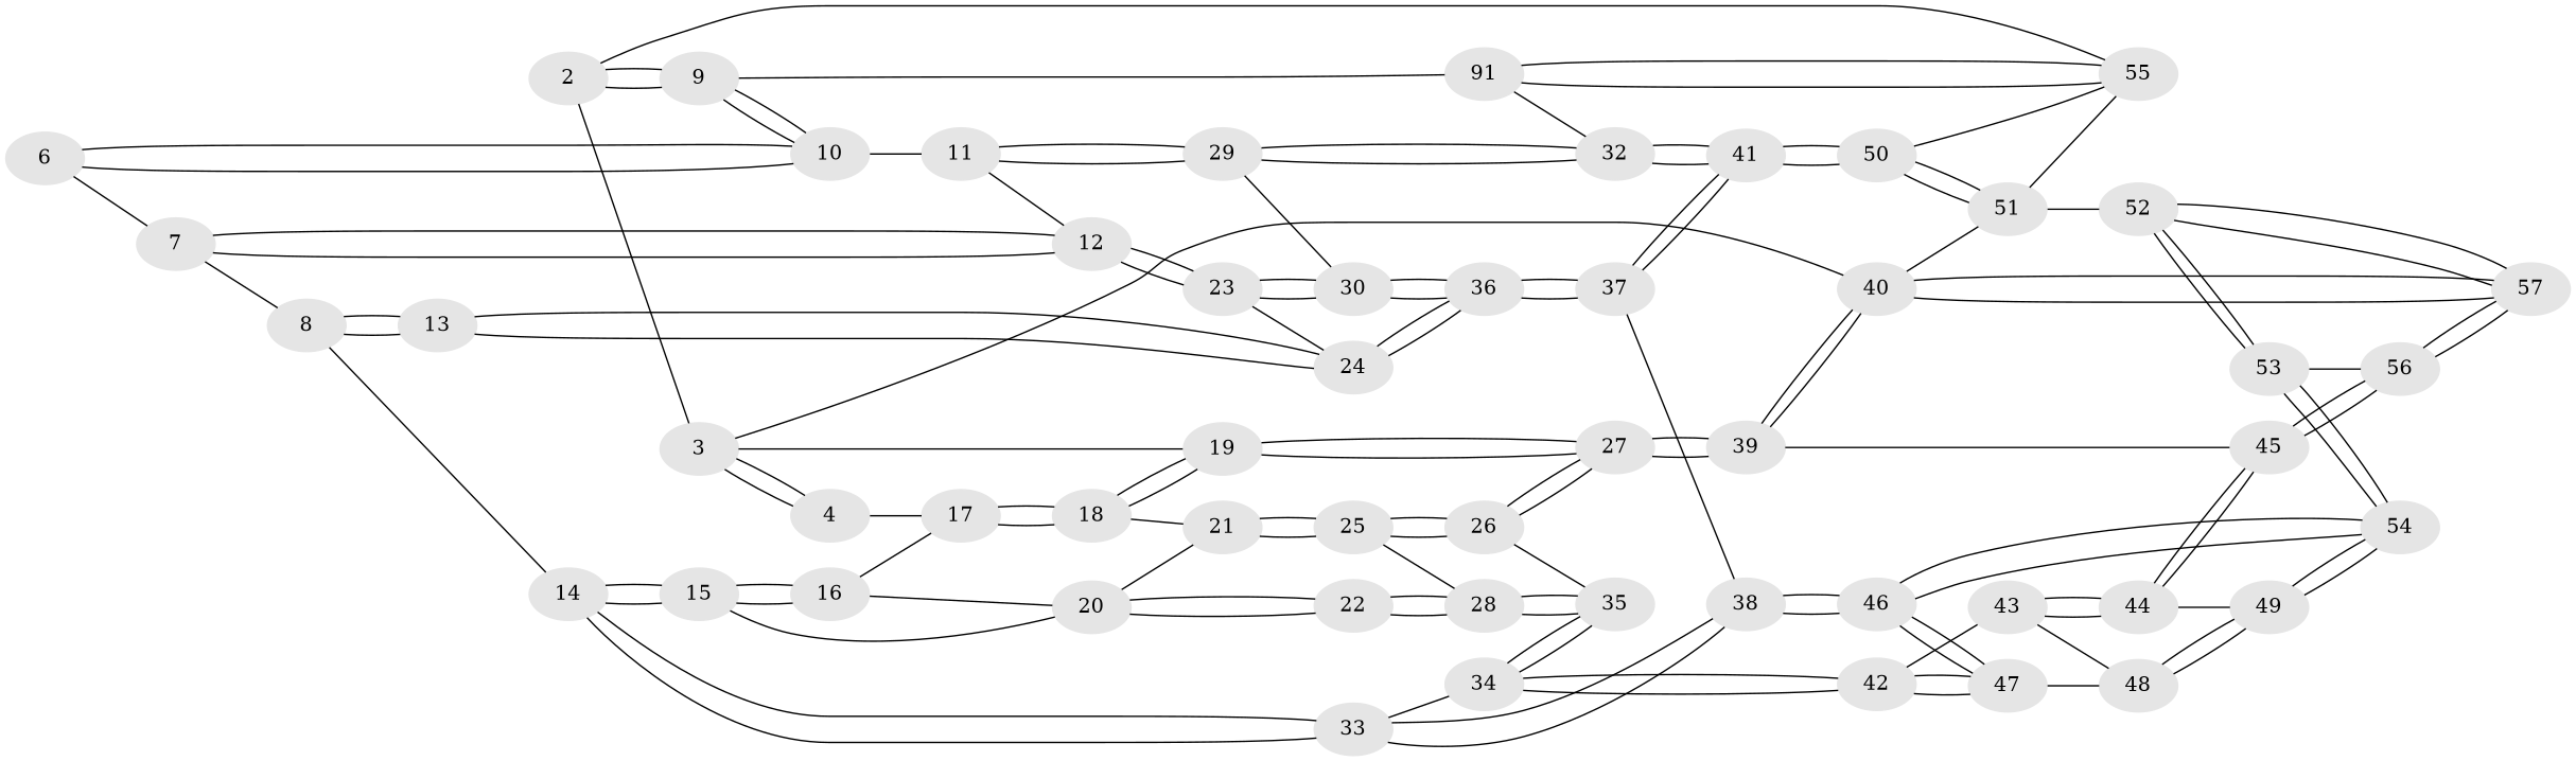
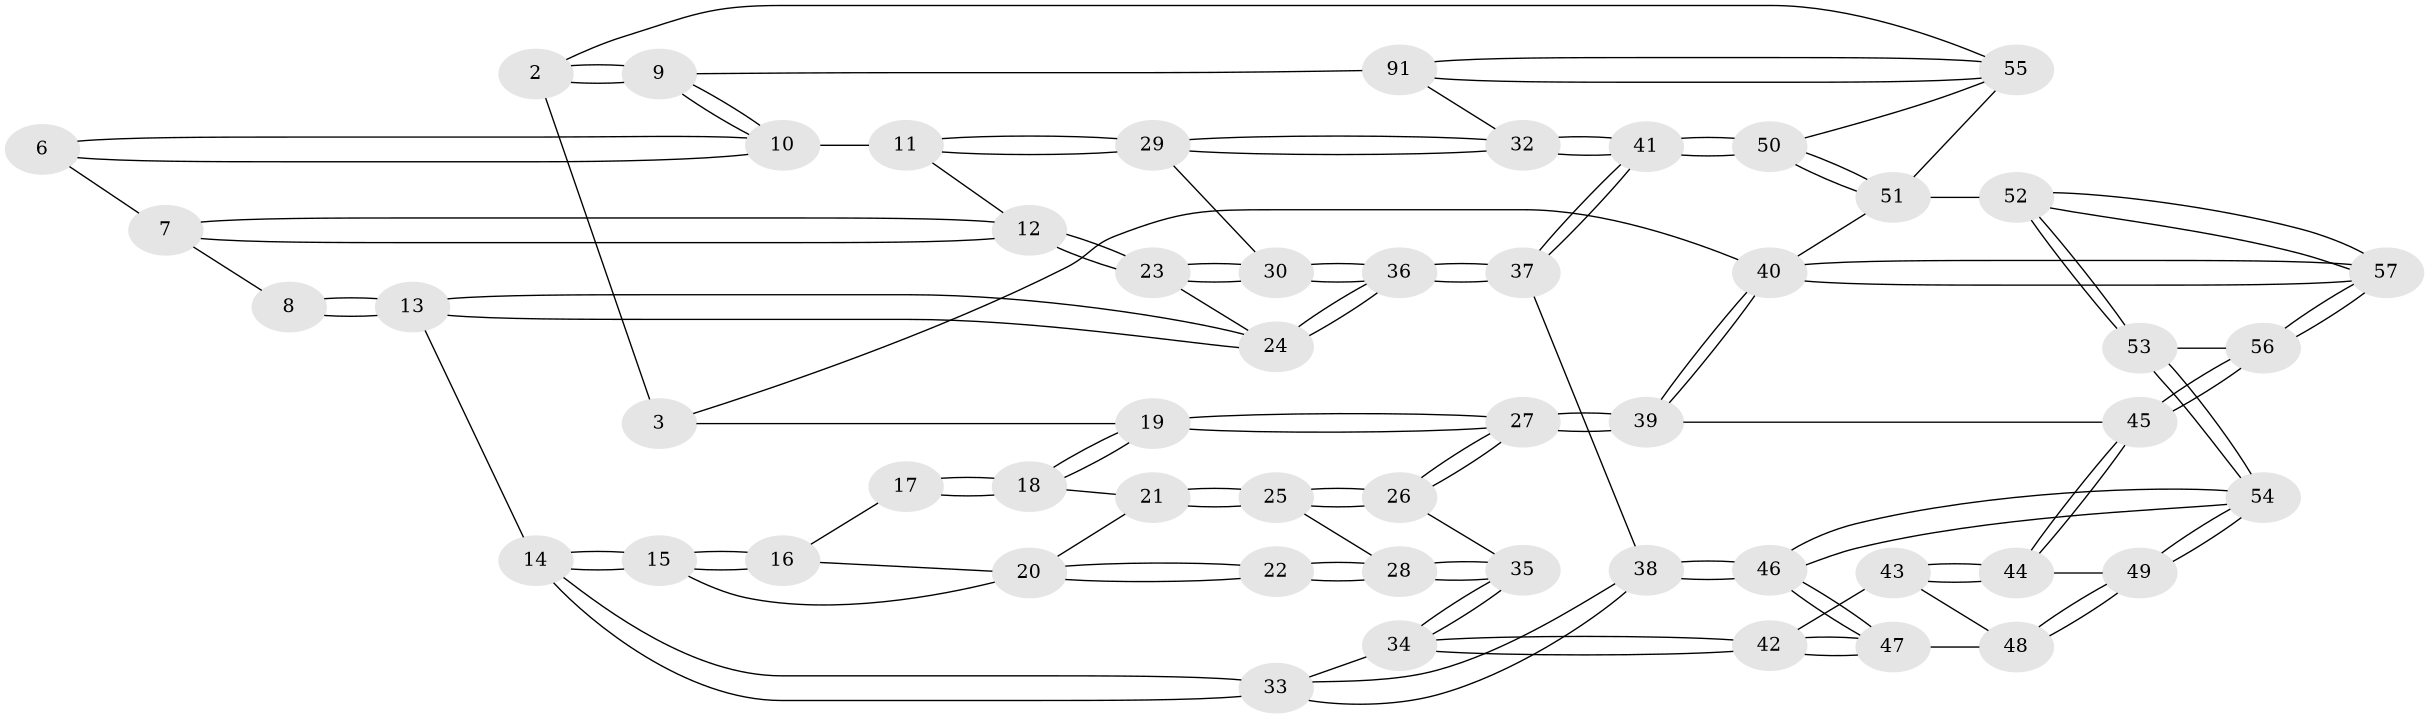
  graph {
    rankdir=LR
    node [color=gray90 style=filled]
    2
    3
    9
    55
    6
    7
    10
-   4
    19
    40
    n11 [label=91]
    17
    27
    51
    57
    18
    8
    13
    12
    11
    23
    14
    24
    32
    29
    30
    15
    33
    36
    16
    20
    34
    38
    22
    28
    21
    25
    39
    26
    35
    37
    45
    41
    50
    42
    46
    43
    47
    54
    56
    52
    44
    48
    49
    53
    2 -- 3
    2 -- 9
    2 -- 9
    2 -- 55
-   3 -- 4
-   3 -- 4
    3 -- 19
    3 -- 40
    9 -- 10
    9 -- 10
    9 -- n11
    6 -- 7
    6 -- 10
    6 -- 10
    7 -- 8
    7 -- 12
    7 -- 12
    10 -- 11
-   4 -- 17
    19 -- 27
    19 -- 27
    40 -- 51
    40 -- 57
    40 -- 57
    n11 -- 55
    n11 -- 55
    n11 -- 32
    17 -- 18
    17 -- 18
    27 -- 39
    27 -- 39
    51 -- 55
    51 -- 52
    18 -- 19
    18 -- 19
    18 -- 21
    8 -- 13
    8 -- 13
-   8 -- 14
+   13 -- 14
    13 -- 24
    13 -- 24
    12 -- 23
    12 -- 23
    11 -- 12
    11 -- 29
    11 -- 29
    23 -- 24
    23 -- 30
    23 -- 30
    14 -- 15
    14 -- 15
    14 -- 33
    14 -- 33
    24 -- 36
    24 -- 36
    32 -- 41
    32 -- 41
    29 -- 32
    29 -- 32
    29 -- 30
    30 -- 36
    30 -- 36
    15 -- 16
    15 -- 16
    15 -- 20
    33 -- 34
    33 -- 38
    33 -- 38
    36 -- 37
    36 -- 37
    16 -- 17
    16 -- 20
    20 -- 22
    20 -- 22
    20 -- 21
    34 -- 35
    34 -- 35
    34 -- 42
    34 -- 42
    38 -- 46
    38 -- 46
    22 -- 28
    22 -- 28
    28 -- 35
    28 -- 35
    21 -- 25
    21 -- 25
    25 -- 28
    25 -- 26
    25 -- 26
    39 -- 40
    39 -- 40
    39 -- 45
    26 -- 27
    26 -- 27
    26 -- 35
    37 -- 38
    37 -- 41
    37 -- 41
    45 -- 56
    45 -- 56
    41 -- 50
    41 -- 50
    50 -- 55
    50 -- 51
    50 -- 51
    42 -- 43
    42 -- 47
    42 -- 47
    46 -- 47
    46 -- 47
    46 -- 54
    46 -- 54
    43 -- 44
    43 -- 44
    43 -- 48
    47 -- 48
    56 -- 57
    56 -- 57
    52 -- 57
    52 -- 57
    52 -- 53
    52 -- 53
    44 -- 45
    44 -- 45
    44 -- 49
    48 -- 49
    48 -- 49
    49 -- 54
    49 -- 54
    53 -- 54
    53 -- 54
    53 -- 56
  }
